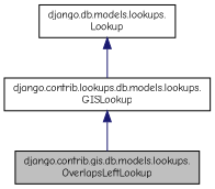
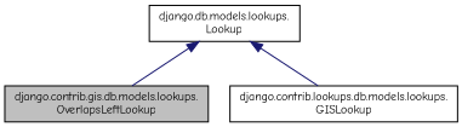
  digraph {
    fontname="Comic Neue"
    node [color=black fillcolor=white fontname="Comic Neue" fontsize=10 shape=record style=filled]
    edge [color=midnightblue dir=back fontname="Comic Neue" fontsize=10 labelfontname=Helvetica labelfontsize=10 style=solid]
    n1 [fillcolor=grey75 fontcolor=black height=0.2 label="django.contrib.gis.db.models.lookups.\lOverlapsLeftLookup" width=0.4]
    n2 [height=0.2 label="django.contrib.lookups.db.models.lookups.\lGISLookup" width=0.4]
    n3 [height=0.2 label="django.db.models.lookups.\lLookup" width=0.4]
-   n2 -> n1
+   n3 -> n1
    n3 -> n2
  }
